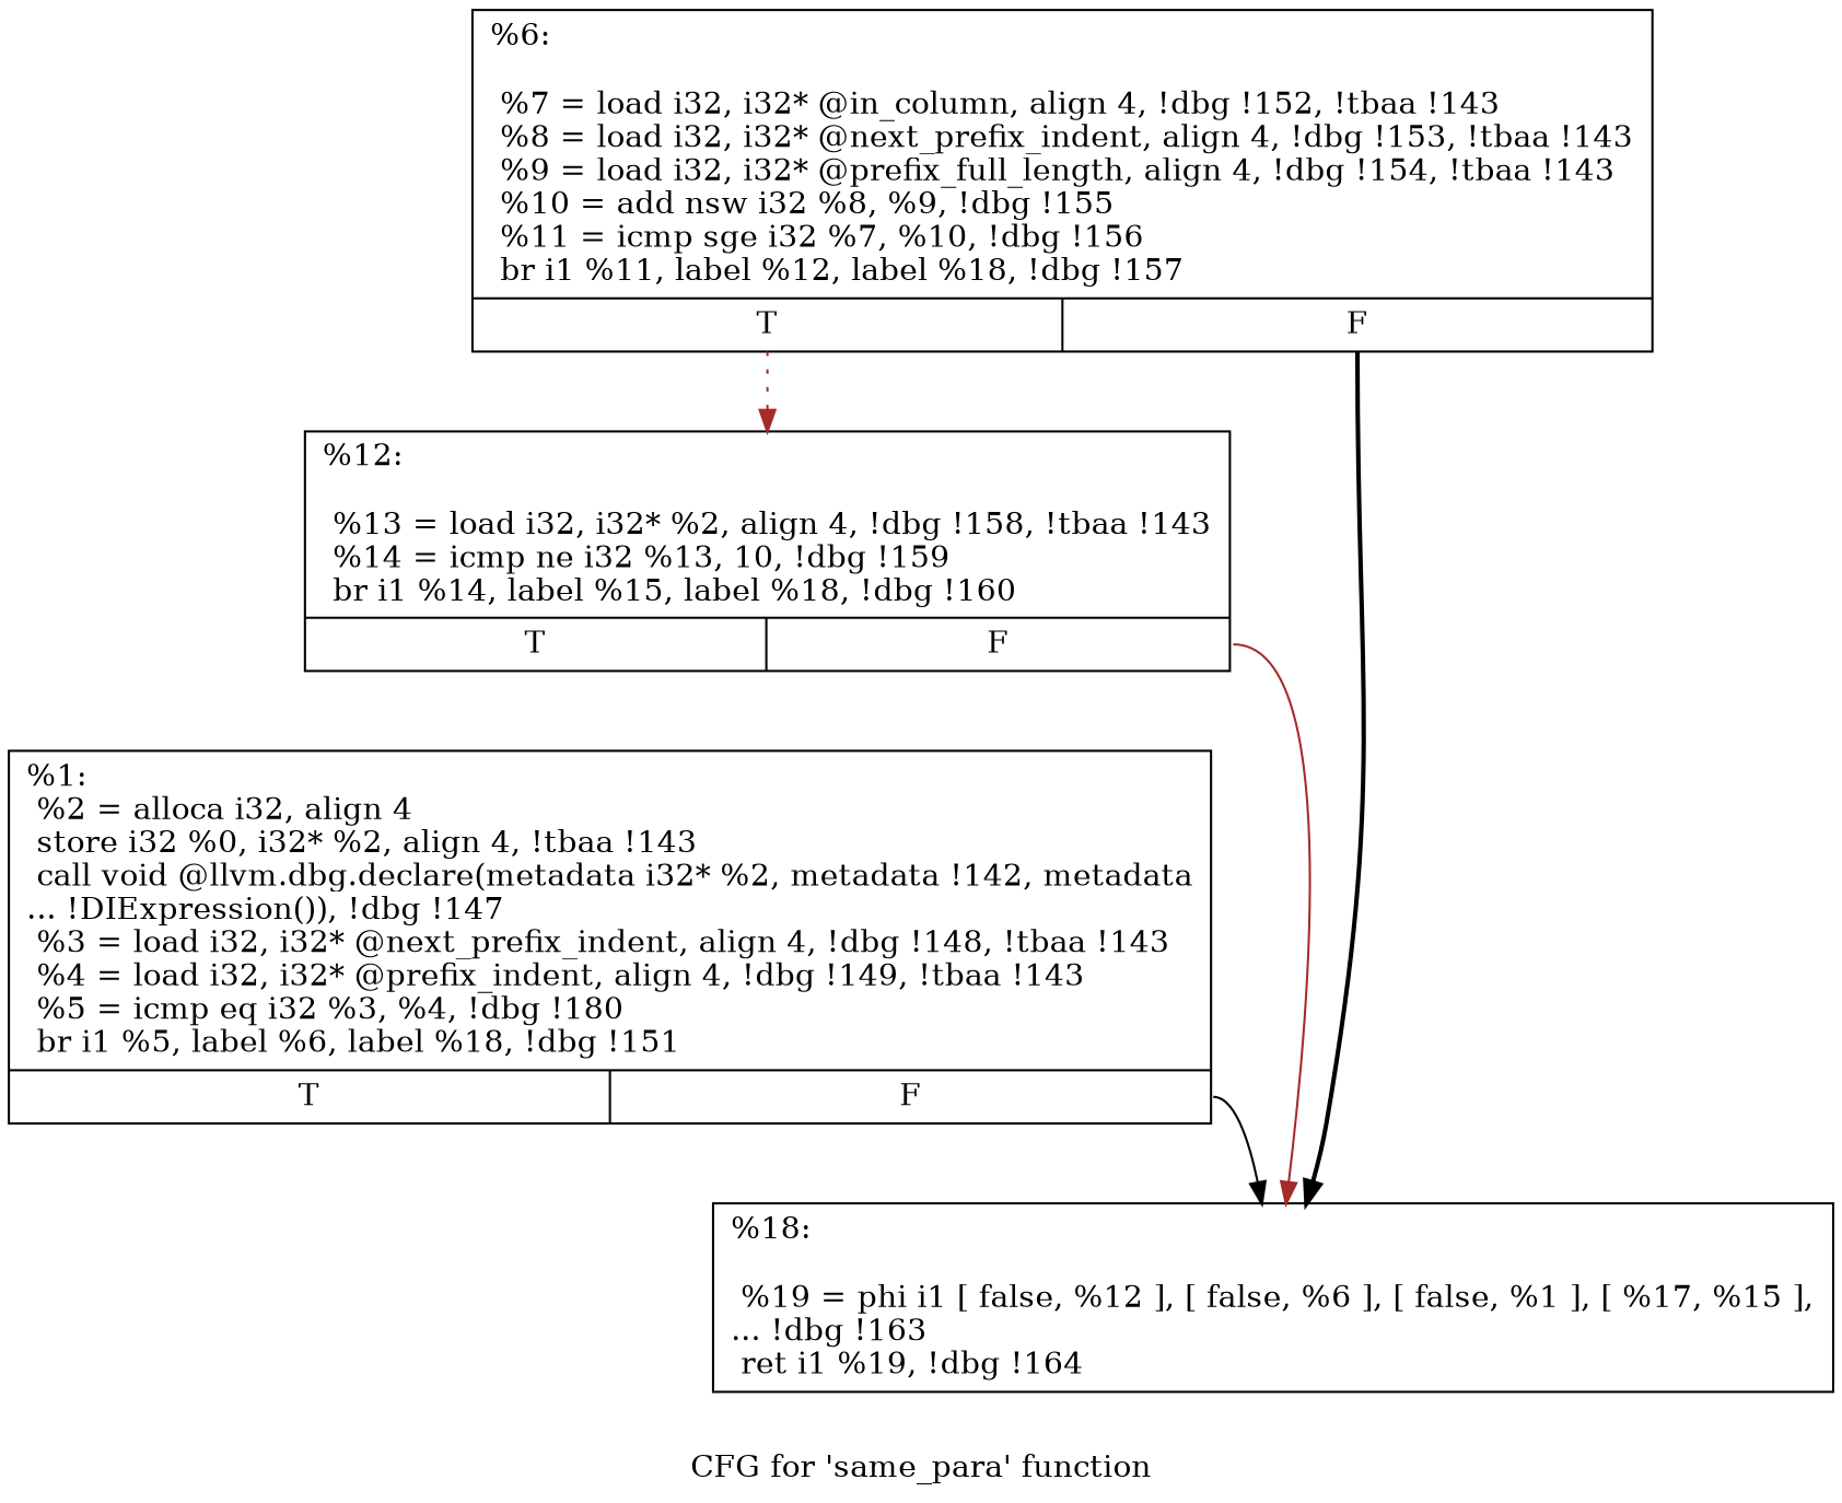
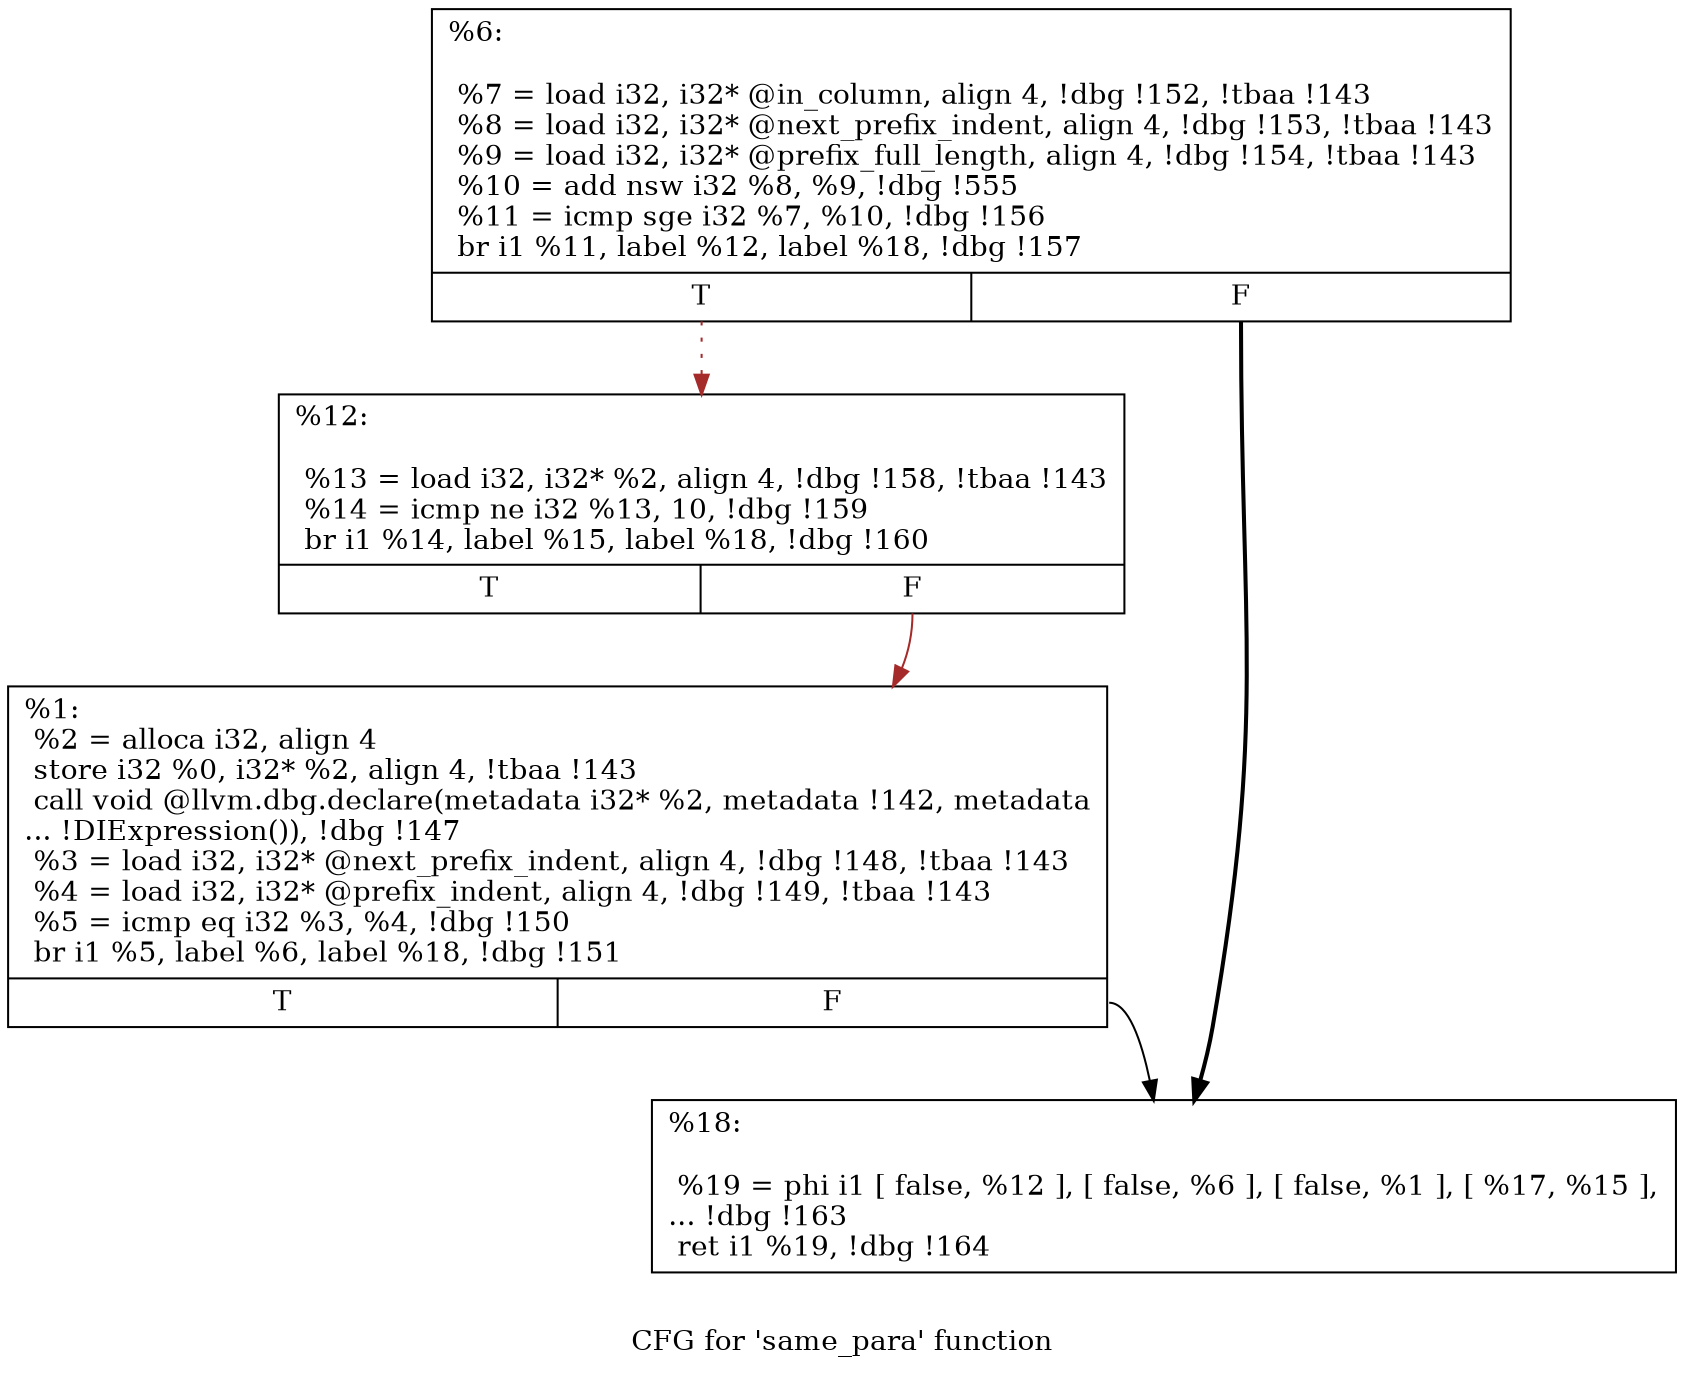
  digraph {
    label="CFG for 'same_para' function"
    node [shape=record]
    edge [color=black style=solid tailport=s1]
-   n1 [label="{%1:\l  %2 = alloca i32, align 4\l  store i32 %0, i32* %2, align 4, !tbaa !143\l  call void @llvm.dbg.declare(metadata i32* %2, metadata !142, metadata\l... !DIExpression()), !dbg !147\l  %3 = load i32, i32* @next_prefix_indent, align 4, !dbg !148, !tbaa !143\l  %4 = load i32, i32* @prefix_indent, align 4, !dbg !149, !tbaa !143\l  %5 = icmp eq i32 %3, %4, !dbg !180\l  br i1 %5, label %6, label %18, !dbg !151\l|{<s0>T|<s1>F}}"]
+   n1 [label="{%1:\l  %2 = alloca i32, align 4\l  store i32 %0, i32* %2, align 4, !tbaa !143\l  call void @llvm.dbg.declare(metadata i32* %2, metadata !142, metadata\l... !DIExpression()), !dbg !147\l  %3 = load i32, i32* @next_prefix_indent, align 4, !dbg !148, !tbaa !143\l  %4 = load i32, i32* @prefix_indent, align 4, !dbg !149, !tbaa !143\l  %5 = icmp eq i32 %3, %4, !dbg !150\l  br i1 %5, label %6, label %18, !dbg !151\l|{<s0>T|<s1>F}}"]
    n2 [label="{%18:\l\l  %19 = phi i1 [ false, %12 ], [ false, %6 ], [ false, %1 ], [ %17, %15 ],\l... !dbg !163\l  ret i1 %19, !dbg !164\l}"]
-   n3 [label="{%6:\l\l  %7 = load i32, i32* @in_column, align 4, !dbg !152, !tbaa !143\l  %8 = load i32, i32* @next_prefix_indent, align 4, !dbg !153, !tbaa !143\l  %9 = load i32, i32* @prefix_full_length, align 4, !dbg !154, !tbaa !143\l  %10 = add nsw i32 %8, %9, !dbg !155\l  %11 = icmp sge i32 %7, %10, !dbg !156\l  br i1 %11, label %12, label %18, !dbg !157\l|{<s0>T|<s1>F}}"]
+   n3 [label="{%6:\l\l  %7 = load i32, i32* @in_column, align 4, !dbg !152, !tbaa !143\l  %8 = load i32, i32* @next_prefix_indent, align 4, !dbg !153, !tbaa !143\l  %9 = load i32, i32* @prefix_full_length, align 4, !dbg !154, !tbaa !143\l  %10 = add nsw i32 %8, %9, !dbg !555\l  %11 = icmp sge i32 %7, %10, !dbg !156\l  br i1 %11, label %12, label %18, !dbg !157\l|{<s0>T|<s1>F}}"]
    n4 [label="{%12:\l\l  %13 = load i32, i32* %2, align 4, !dbg !158, !tbaa !143\l  %14 = icmp ne i32 %13, 10, !dbg !159\l  br i1 %14, label %15, label %18, !dbg !160\l|{<s0>T|<s1>F}}"]
    n1 -> n2
    n3 -> n2 [style=bold]
    n3 -> n4 [color=brown style=dotted tailport=s0]
-   n4 -> n2 [color=brown]
+   n4 -> n1 [color=brown]
  }
